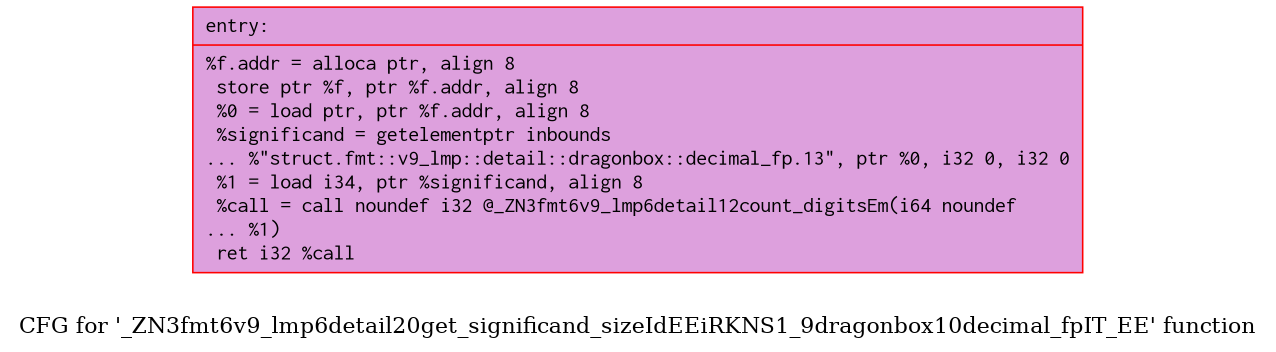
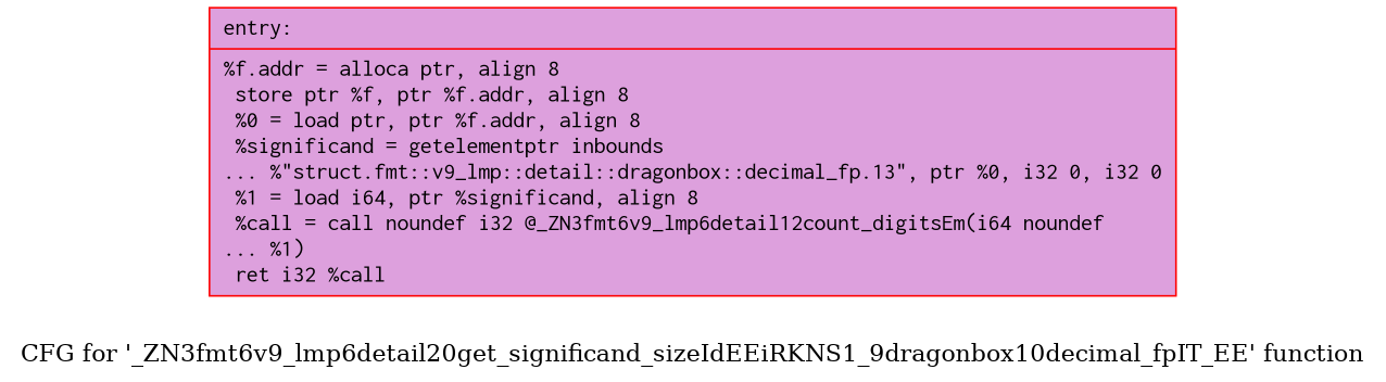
  digraph {
    label="CFG for '_ZN3fmt6v9_lmp6detail20get_significand_sizeIdEEiRKNS1_9dragonbox10decimal_fpIT_EE' function"
-   n1 [color=red fillcolor=plum fontname=Courier label="{entry:\l|  %f.addr = alloca ptr, align 8\l  store ptr %f, ptr %f.addr, align 8\l  %0 = load ptr, ptr %f.addr, align 8\l  %significand = getelementptr inbounds\l... %\"struct.fmt::v9_lmp::detail::dragonbox::decimal_fp.13\", ptr %0, i32 0, i32 0\l  %1 = load i34, ptr %significand, align 8\l  %call = call noundef i32 @_ZN3fmt6v9_lmp6detail12count_digitsEm(i64 noundef\l... %1)\l  ret i32 %call\l}" shape=record style=filled]
+   n1 [color=red fillcolor=plum fontname=Courier label="{entry:\l|  %f.addr = alloca ptr, align 8\l  store ptr %f, ptr %f.addr, align 8\l  %0 = load ptr, ptr %f.addr, align 8\l  %significand = getelementptr inbounds\l... %\"struct.fmt::v9_lmp::detail::dragonbox::decimal_fp.13\", ptr %0, i32 0, i32 0\l  %1 = load i64, ptr %significand, align 8\l  %call = call noundef i32 @_ZN3fmt6v9_lmp6detail12count_digitsEm(i64 noundef\l... %1)\l  ret i32 %call\l}" shape=record style=filled]
  }
